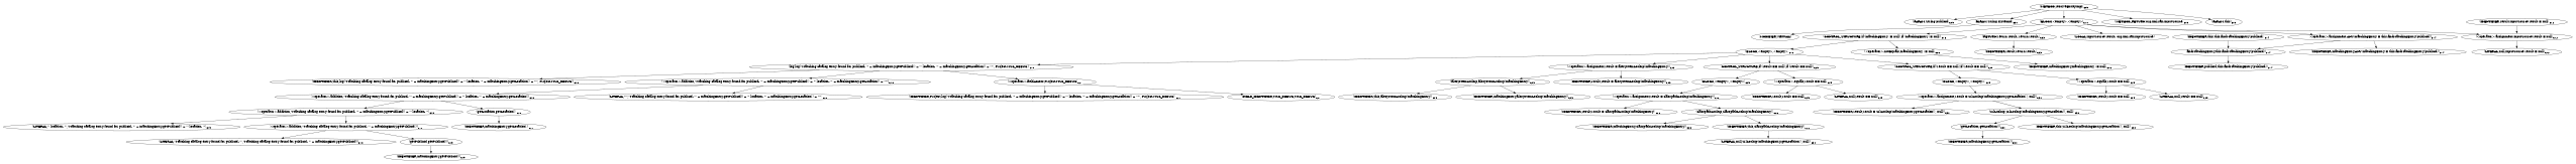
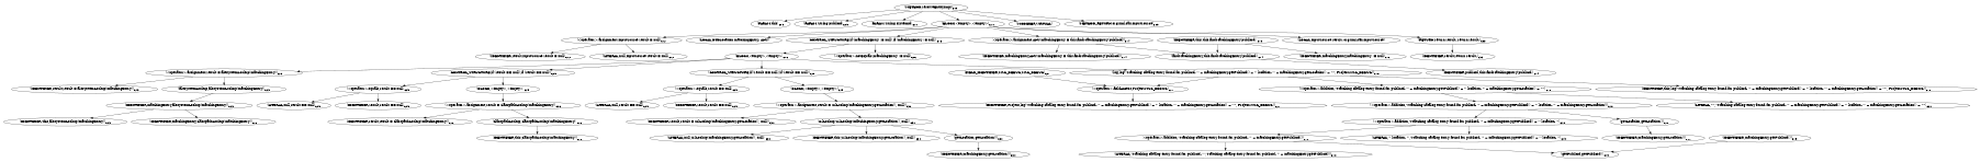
  digraph {
    n1 [label=<(METHOD,resolveEntityImpl)<SUB>609</SUB>>]
    n2 [label=<(PARAM,this)<SUB>609</SUB>>]
    n3 [label=<(PARAM,String publicId)<SUB>609</SUB>>]
-   n4 [label=<(PARAM,String systemId)<SUB>650</SUB>>]
+   n4 [label=<(PARAM,String systemId)<SUB>610</SUB>>]
    n5 [label=<(BLOCK,&lt;empty&gt;,&lt;empty&gt;)<SUB>610</SUB>>]
    n6 [label=<(MODIFIER,VIRTUAL)>]
    n7 [label=<(METHOD_RETURN,org.xml.sax.InputSource)<SUB>609</SUB>>]
    n8 [label=<(LOCAL,InputSource result: org.xml.sax.InputSource)>]
    n9 [label=<(&lt;operator&gt;.assignment,InputSource result = null)<SUB>612</SUB>>]
+   n10 [label=<(LOCAL,DTDLocation matchingEntry: ANY)>]
    n11 [label=<(&lt;operator&gt;.assignment,ANY matchingEntry = this.findMatchingEntry(publicId))<SUB>614</SUB>>]
    n12 [label=<(CONTROL_STRUCTURE,if (matchingEntry != null),if (matchingEntry != null))<SUB>616</SUB>>]
    n13 [label=<(RETURN,return result;,return result;)<SUB>633</SUB>>]
    n14 [label=<(IDENTIFIER,result,InputSource result = null)<SUB>612</SUB>>]
    n15 [label=<(LITERAL,null,InputSource result = null)<SUB>612</SUB>>]
    n16 [label=<(IDENTIFIER,matchingEntry,ANY matchingEntry = this.findMatchingEntry(publicId))<SUB>614</SUB>>]
    n17 [label=<(findMatchingEntry,this.findMatchingEntry(publicId))<SUB>614</SUB>>]
    n18 [label=<(&lt;operator&gt;.notEquals,matchingEntry != null)<SUB>626</SUB>>]
    n19 [label=<(BLOCK,&lt;empty&gt;,&lt;empty&gt;)<SUB>616</SUB>>]
    n20 [label=<(IDENTIFIER,result,return result;)<SUB>633</SUB>>]
    n21 [label=<(IDENTIFIER,publicId,this.findMatchingEntry(publicId))<SUB>614</SUB>>]
-   n22 [label=<(IDENTIFIER,this,this.findMatchingEntry(publicId))<SUB>614</SUB>>]
+   n22 [label=<(IDENTIFIER,this,this.findMatchingEntry(publicId))<SUB>615</SUB>>]
    n23 [label=<(IDENTIFIER,matchingEntry,matchingEntry != null)<SUB>616</SUB>>]
    n24 [label=<(log,log(&quot;Matching catalog entry found for publicId: '&quot; + matchingEntry.getPublicId() + &quot;' location: '&quot; + matchingEntry.getLocation() + &quot;'&quot;, Project.MSG_DEBUG))<SUB>618</SUB>>]
    n25 [label=<(&lt;operator&gt;.assignment,result = filesystemLookup(matchingEntry))<SUB>623</SUB>>]
    n26 [label=<(CONTROL_STRUCTURE,if (result == null),if (result == null))<SUB>625</SUB>>]
    n27 [label=<(CONTROL_STRUCTURE,if (result == null),if (result == null))<SUB>629</SUB>>]
    n28 [label=<(IDENTIFIER,this,log(&quot;Matching catalog entry found for publicId: '&quot; + matchingEntry.getPublicId() + &quot;' location: '&quot; + matchingEntry.getLocation() + &quot;'&quot;, Project.MSG_DEBUG))<SUB>618</SUB>>]
    n29 [label=<(&lt;operator&gt;.addition,&quot;Matching catalog entry found for publicId: '&quot; + matchingEntry.getPublicId() + &quot;' location: '&quot; + matchingEntry.getLocation() + &quot;'&quot;)<SUB>618</SUB>>]
    n30 [label=<(&lt;operator&gt;.fieldAccess,Project.MSG_DEBUG)<SUB>621</SUB>>]
    n31 [label=<(IDENTIFIER,result,result = filesystemLookup(matchingEntry))<SUB>623</SUB>>]
    n32 [label=<(filesystemLookup,filesystemLookup(matchingEntry))<SUB>623</SUB>>]
    n33 [label=<(&lt;operator&gt;.equals,result == null)<SUB>625</SUB>>]
    n34 [label=<(BLOCK,&lt;empty&gt;,&lt;empty&gt;)<SUB>625</SUB>>]
    n35 [label=<(&lt;operator&gt;.equals,result == null)<SUB>629</SUB>>]
    n36 [label=<(BLOCK,&lt;empty&gt;,&lt;empty&gt;)<SUB>629</SUB>>]
    n37 [label=<(&lt;operator&gt;.addition,&quot;Matching catalog entry found for publicId: '&quot; + matchingEntry.getPublicId() + &quot;' location: '&quot; + matchingEntry.getLocation())<SUB>618</SUB>>]
    n38 [label=<(LITERAL,&quot;'&quot;,&quot;Matching catalog entry found for publicId: '&quot; + matchingEntry.getPublicId() + &quot;' location: '&quot; + matchingEntry.getLocation() + &quot;'&quot;)<SUB>620</SUB>>]
    n39 [label=<(IDENTIFIER,Project,log(&quot;Matching catalog entry found for publicId: '&quot; + matchingEntry.getPublicId() + &quot;' location: '&quot; + matchingEntry.getLocation() + &quot;'&quot;, Project.MSG_DEBUG))<SUB>621</SUB>>]
    n40 [label=<(FIELD_IDENTIFIER,MSG_DEBUG,MSG_DEBUG)<SUB>621</SUB>>]
    n41 [label=<(&lt;operator&gt;.addition,&quot;Matching catalog entry found for publicId: '&quot; + matchingEntry.getPublicId() + &quot;' location: '&quot;)<SUB>618</SUB>>]
    n42 [label=<(getLocation,getLocation())<SUB>620</SUB>>]
    n43 [label=<(&lt;operator&gt;.addition,&quot;Matching catalog entry found for publicId: '&quot; + matchingEntry.getPublicId())<SUB>618</SUB>>]
    n44 [label=<(LITERAL,&quot;' location: '&quot;,&quot;Matching catalog entry found for publicId: '&quot; + matchingEntry.getPublicId() + &quot;' location: '&quot;)<SUB>619</SUB>>]
    n45 [label=<(IDENTIFIER,matchingEntry,getLocation())<SUB>620</SUB>>]
    n46 [label=<(LITERAL,&quot;Matching catalog entry found for publicId: '&quot;,&quot;Matching catalog entry found for publicId: '&quot; + matchingEntry.getPublicId())<SUB>618</SUB>>]
    n47 [label=<(getPublicId,getPublicId())<SUB>619</SUB>>]
    n48 [label=<(IDENTIFIER,matchingEntry,getPublicId())<SUB>619</SUB>>]
    n49 [label=<(IDENTIFIER,this,filesystemLookup(matchingEntry))<SUB>623</SUB>>]
    n50 [label=<(IDENTIFIER,matchingEntry,filesystemLookup(matchingEntry))<SUB>623</SUB>>]
    n51 [label=<(IDENTIFIER,result,result == null)<SUB>625</SUB>>]
    n52 [label=<(LITERAL,null,result == null)<SUB>625</SUB>>]
    n53 [label=<(&lt;operator&gt;.assignment,result = classpathLookup(matchingEntry))<SUB>626</SUB>>]
    n54 [label=<(IDENTIFIER,result,result = classpathLookup(matchingEntry))<SUB>626</SUB>>]
    n55 [label=<(classpathLookup,classpathLookup(matchingEntry))<SUB>626</SUB>>]
    n56 [label=<(IDENTIFIER,this,classpathLookup(matchingEntry))<SUB>626</SUB>>]
    n57 [label=<(IDENTIFIER,matchingEntry,classpathLookup(matchingEntry))<SUB>626</SUB>>]
    n58 [label=<(IDENTIFIER,result,result == null)<SUB>629</SUB>>]
    n59 [label=<(LITERAL,null,result == null)<SUB>629</SUB>>]
    n60 [label=<(&lt;operator&gt;.assignment,result = urlLookup(matchingEntry.getLocation(), null))<SUB>630</SUB>>]
    n61 [label=<(IDENTIFIER,result,result = urlLookup(matchingEntry.getLocation(), null))<SUB>630</SUB>>]
    n62 [label=<(urlLookup,urlLookup(matchingEntry.getLocation(), null))<SUB>630</SUB>>]
    n63 [label=<(IDENTIFIER,this,urlLookup(matchingEntry.getLocation(), null))<SUB>630</SUB>>]
    n64 [label=<(getLocation,getLocation())<SUB>630</SUB>>]
    n65 [label=<(LITERAL,null,urlLookup(matchingEntry.getLocation(), null))<SUB>630</SUB>>]
    n66 [label=<(IDENTIFIER,matchingEntry,getLocation())<SUB>630</SUB>>]
    n1 -> n2
    n1 -> n3
    n1 -> n4
    n1 -> n5
-   n4 -> n6
+   n1 -> n6
    n1 -> n7
    n5 -> n8
    n5 -> n9
+   n5 -> n10
    n5 -> n11
    n5 -> n12
    n5 -> n13
-   n14 -> n9
+   n9 -> n14
    n9 -> n15
    n11 -> n16
    n11 -> n17
    n12 -> n18
    n12 -> n19
    n13 -> n20
    n17 -> n21
-   n18 -> n23
+   n22 -> n23
    n19 -> n24
    n19 -> n25
    n19 -> n26
    n19 -> n27
    n22 -> n17
    n24 -> n28
    n24 -> n29
    n24 -> n30
    n25 -> n31
    n25 -> n32
    n26 -> n33
    n26 -> n34
    n27 -> n35
    n27 -> n36
    n29 -> n37
    n29 -> n38
    n30 -> n39
-   n30 -> n40
-   n32 -> n49
+   n40 -> n30
+   n50 -> n49
    n32 -> n50
    n33 -> n51
    n33 -> n52
    n34 -> n53
    n35 -> n58
    n35 -> n59
    n36 -> n60
    n37 -> n41
    n37 -> n42
    n41 -> n43
    n41 -> n44
    n42 -> n45
    n43 -> n46
    n43 -> n47
-   n47 -> n48
+   n48 -> n47
    n53 -> n54
    n53 -> n55
    n55 -> n56
-   n55 -> n57
+   n50 -> n57
    n60 -> n61
    n60 -> n62
    n62 -> n63
    n62 -> n64
-   n56 -> n65
+   n62 -> n65
    n64 -> n66
  }
